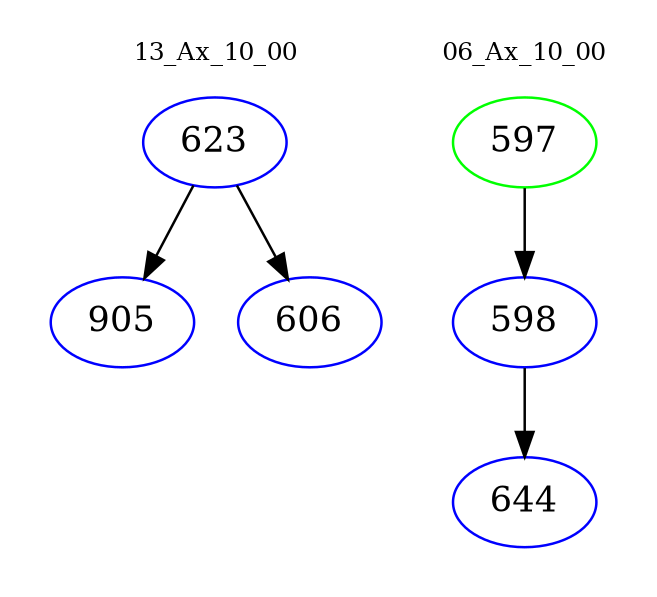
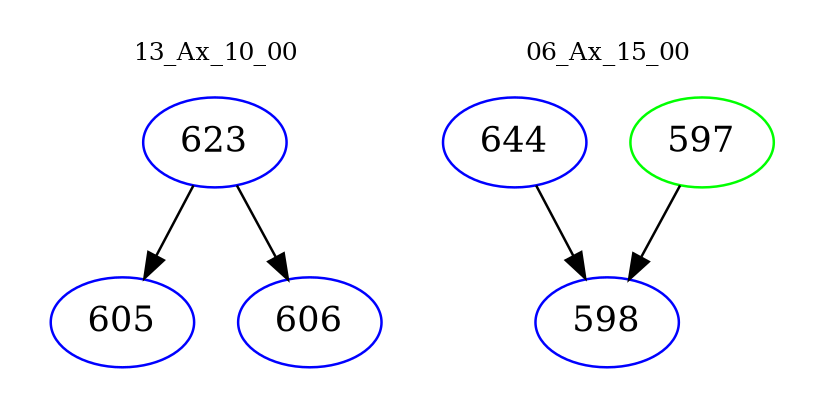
  digraph {
    fontname="DejaVu Serif"
    node [color=blue fontname="DejaVu Serif"]
    edge [color=black fontname="DejaVu Serif"]
    n1 [label=623]
-   n2 [label=905]
+   n2 [label=605]
    n3 [label=606]
    n4 [color=green label=597]
    n5 [label=598]
    n6 [label=644]
    subgraph cluster_1 {
      color=white
      fontsize=10
      label="13_Ax_10_00"
      n1
      n2
      n3
    }
    subgraph cluster_2 {
      color=white
      fontsize=10
-     label="06_Ax_10_00"
+     label="06_Ax_15_00"
      n4
      n5
      n6
    }
    n1 -> n2
    n1 -> n3
    n4 -> n5
-   n5 -> n6
+   n6 -> n5
  }
